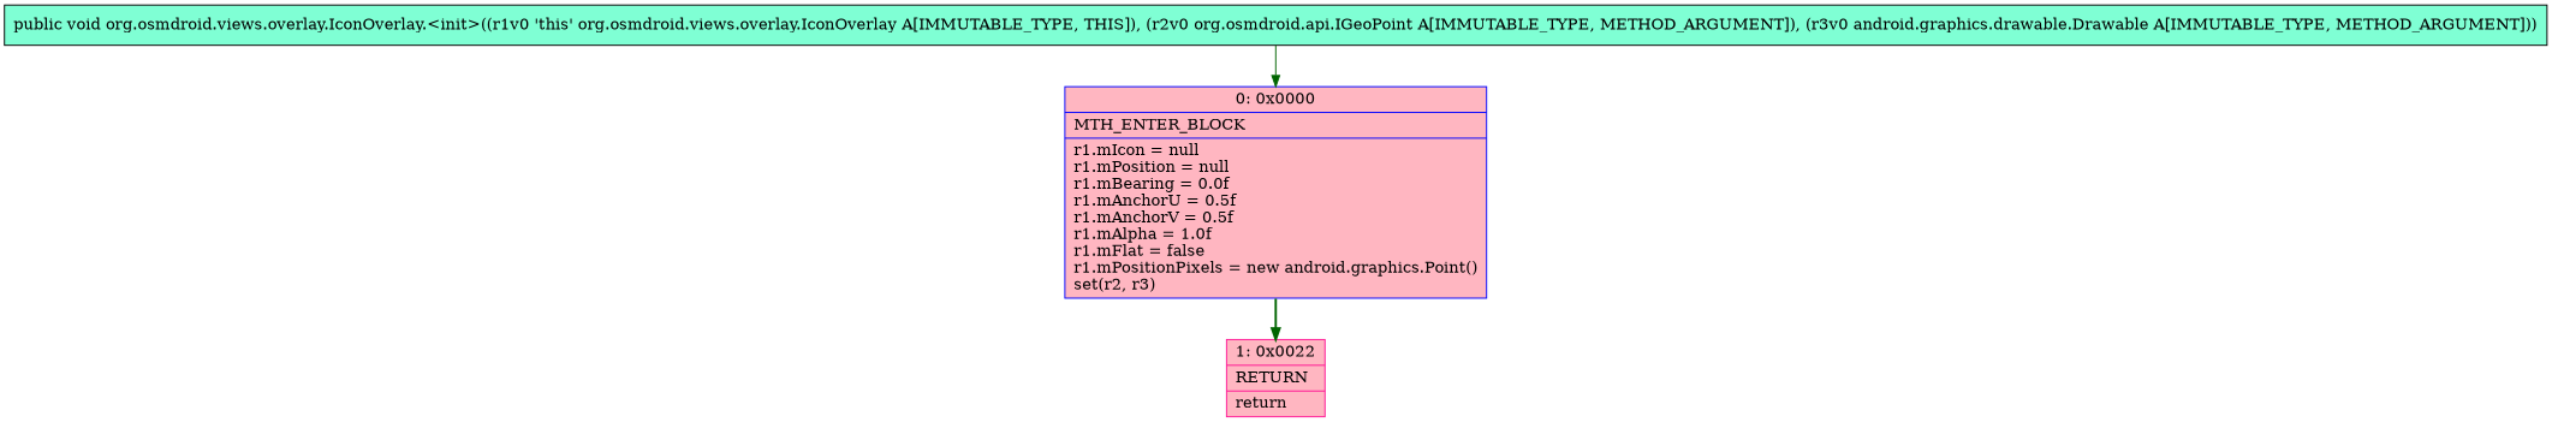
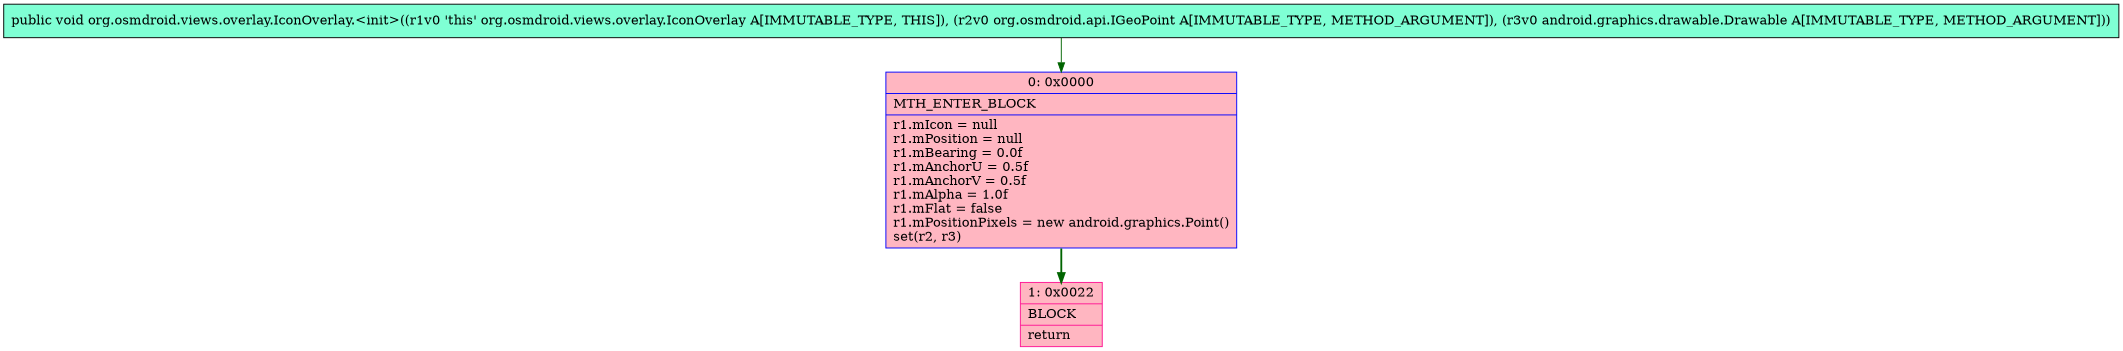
  digraph {
    node [shape=record style=filled fillcolor=lightpink]
    edge [color=darkgreen]
    n1 [label="{0\:\ 0x0000|MTH_ENTER_BLOCK\l|r1.mIcon = null\lr1.mPosition = null\lr1.mBearing = 0.0f\lr1.mAnchorU = 0.5f\lr1.mAnchorV = 0.5f\lr1.mAlpha = 1.0f\lr1.mFlat = false\lr1.mPositionPixels = new android.graphics.Point()\lset(r2, r3)\l}" color=blue]
-   n2 [label="{1\:\ 0x0022|RETURN\l|return\l}" color=deeppink]
+   n2 [label="{1\:\ 0x0022|BLOCK\l|return\l}" color=deeppink]
    n3 [label="{public void org.osmdroid.views.overlay.IconOverlay.\<init\>((r1v0 'this' org.osmdroid.views.overlay.IconOverlay A[IMMUTABLE_TYPE, THIS]), (r2v0 org.osmdroid.api.IGeoPoint A[IMMUTABLE_TYPE, METHOD_ARGUMENT]), (r3v0 android.graphics.drawable.Drawable A[IMMUTABLE_TYPE, METHOD_ARGUMENT])) }" fillcolor=aquamarine color=black]
    n1 -> n2 [style=bold]
    n3 -> n1 [style=solid]
  }
